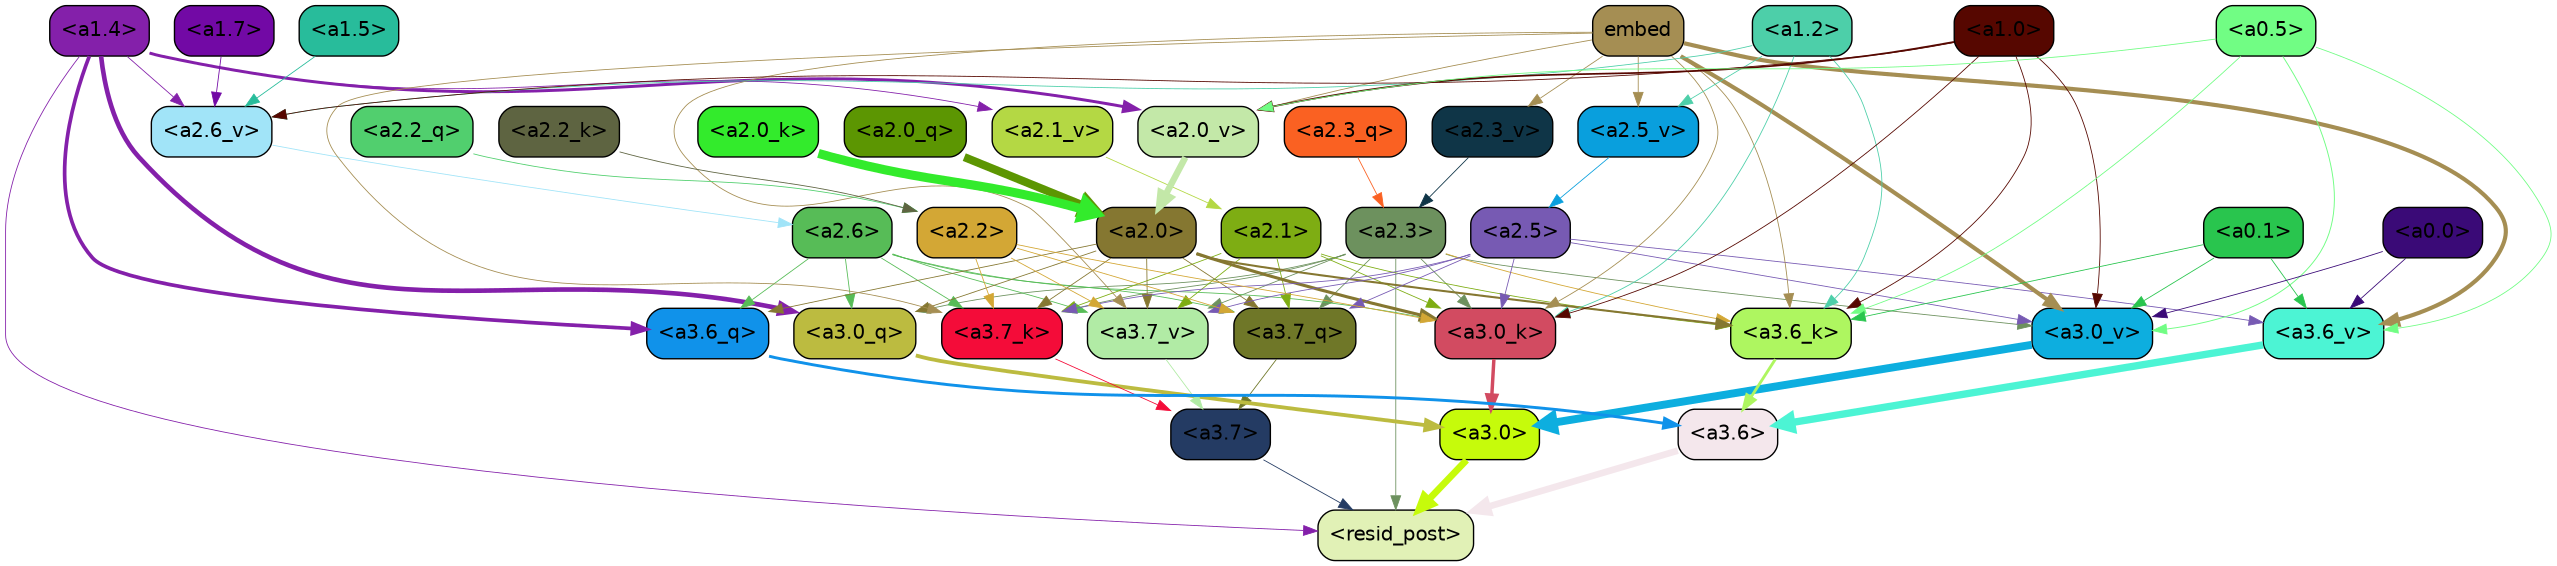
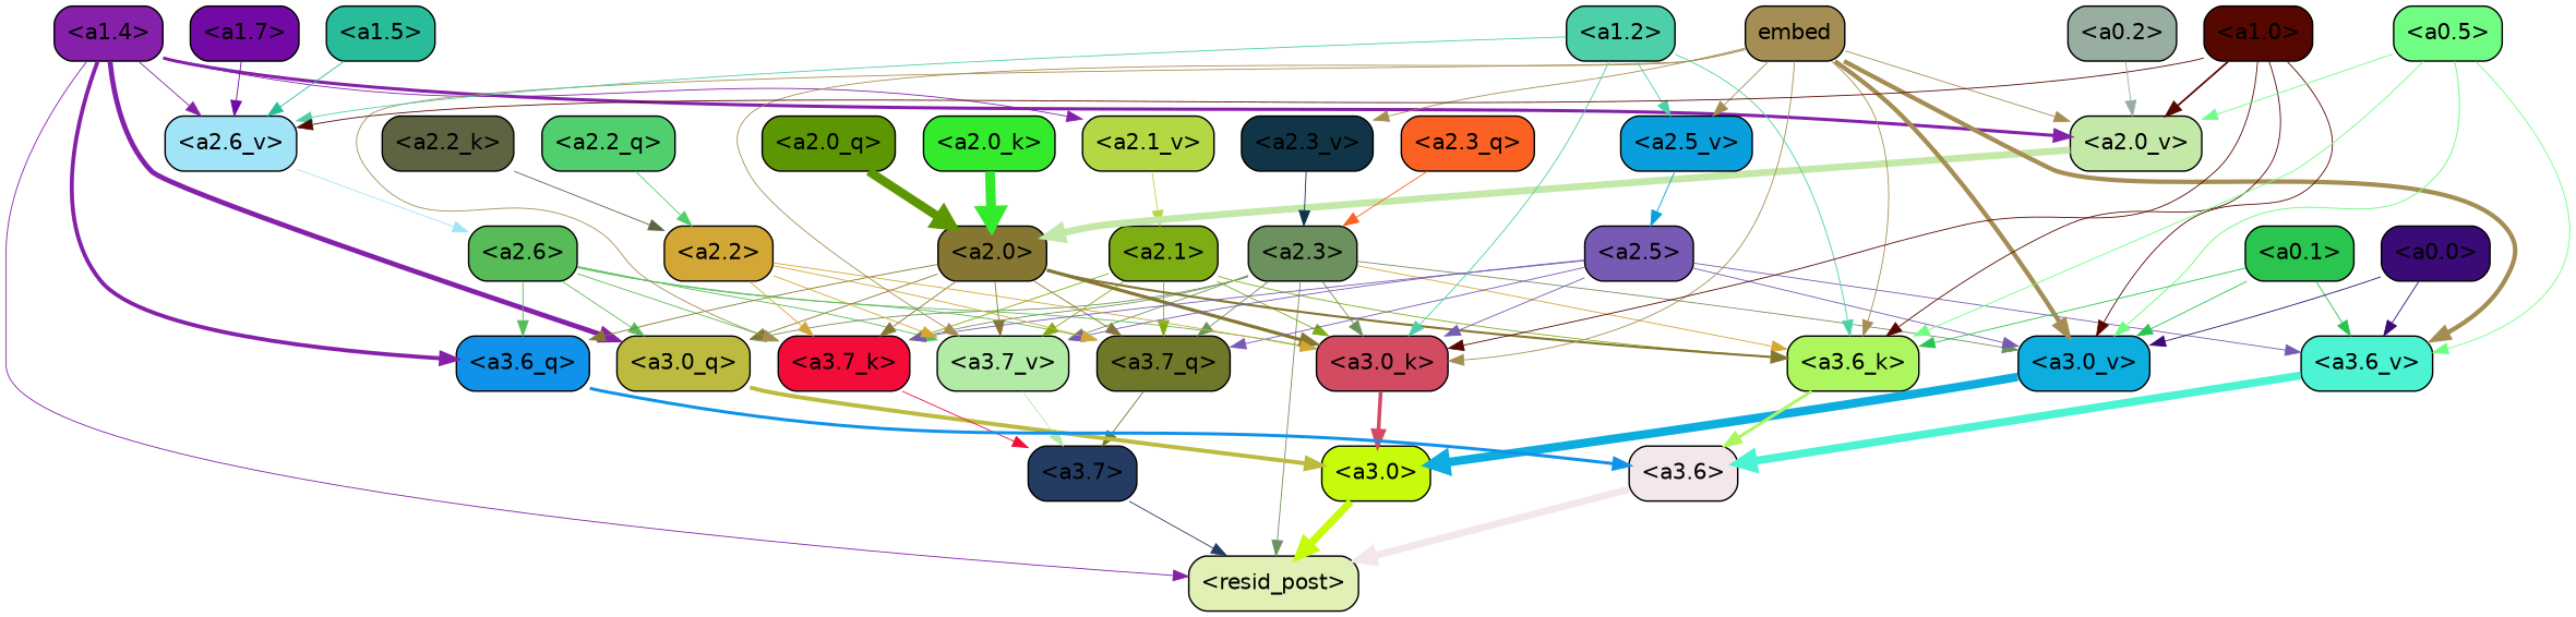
  strict digraph {
    splines=true
    node [color=black fontname=Helvetica shape=box style="filled, rounded"]
    edge [color="#a58e53" penwidth=0.6]
    "<a3.7>" [fillcolor="#243b63"]
    "<resid_post>" [fillcolor="#e1f1b6"]
    "<a3.6>" [fillcolor="#f4e7ec"]
    "<a3.0>" [fillcolor="#c6fb0b"]
    "<a2.3>" [fillcolor="#6d915e"]
    "<a3.7_q>" [fillcolor="#6f7728"]
    "<a3.0_q>" [fillcolor="#bcbb40"]
    "<a3.7_k>" [fillcolor="#f40c39"]
    "<a3.0_k>" [fillcolor="#d24b61"]
    "<a3.7_v>" [fillcolor="#b1eba5"]
    "<a3.0_v>" [fillcolor="#0daedf"]
    "<a3.6_k>" [fillcolor="#aef660"]
    "<a1.4>" [fillcolor="#8420aa"]
    "<a3.6_q>" [fillcolor="#1092ea"]
    "<a2.6_v>" [fillcolor="#a1e4f8"]
    "<a2.1_v>" [fillcolor="#b4d844"]
    "<a2.0_v>" [fillcolor="#c3e8a8"]
    "<a2.6>" [fillcolor="#57bc57"]
    "<a2.1>" [fillcolor="#7ead13"]
    "<a2.0>" [fillcolor="#857731"]
    "<a3.6_v>" [fillcolor="#4cf4d4"]
    "<a2.5>" [fillcolor="#775ab3"]
    "<a2.2>" [fillcolor="#d3a735"]
    embed [fillcolor="#a58e53"]
    "<a2.5_v>" [fillcolor="#099fdd"]
    "<a2.3_v>" [fillcolor="#0f3547"]
    "<a1.2>" [fillcolor="#4dcfa9"]
    "<a1.0>" [fillcolor="#560700"]
    "<a0.5>" [fillcolor="#71fd84"]
    "<a0.1>" [fillcolor="#29c54e"]
    "<a0.0>" [fillcolor="#3a0a77"]
    "<a2.3_q>" [fillcolor="#fa6122"]
    "<a2.2_q>" [fillcolor="#51cf6e"]
    "<a2.0_q>" [fillcolor="#5c9602"]
    "<a2.2_k>" [fillcolor="#5e6441"]
    "<a2.0_k>" [fillcolor="#33eb2c"]
    "<a1.7>" [fillcolor="#7209a5"]
    "<a1.5>" [fillcolor="#28bc9b"]
+   "<a0.2>" [fillcolor="#97aea1"]
    "<a3.7>" -> "<resid_post>" [color="#243b63"]
    "<a3.6>" -> "<resid_post>" [color="#f4e7ec" penwidth=4.751612067222595]
    "<a3.0>" -> "<resid_post>" [color="#c6fb0b" penwidth=4.884142994880676]
    "<a2.3>" -> "<resid_post>" [color="#6d915e"]
    "<a2.3>" -> "<a3.7_q>" [color="#6d915e"]
    "<a2.3>" -> "<a3.0_q>" [color="#6d915e"]
    "<a2.3>" -> "<a3.7_k>" [color="#6d915e"]
    "<a2.3>" -> "<a3.0_k>" [color="#6d915e"]
    "<a2.3>" -> "<a3.7_v>" [color="#6d915e"]
    "<a2.3>" -> "<a3.0_v>" [color="#6d915e"]
    "<a2.3>" -> "<a3.6_k>" [color="#d3a735"]
    "<a3.7_q>" -> "<a3.7>" [color="#6f7728"]
    "<a3.0_q>" -> "<a3.0>" [color="#bcbb40" penwidth=2.7421876192092896]
    "<a3.7_k>" -> "<a3.7>" [color="#f40c39"]
    "<a3.0_k>" -> "<a3.0>" [color="#d24b61" penwidth=2.476402521133423]
    "<a3.7_v>" -> "<a3.7>" [color="#b1eba5"]
    "<a3.0_v>" -> "<a3.0>" [color="#0daedf" penwidth=5.652270674705505]
    "<a3.6_k>" -> "<a3.6>" [color="#aef660" penwidth=2.048597991466522]
    "<a1.4>" -> "<resid_post>" [color="#8420aa"]
    "<a1.4>" -> "<a3.0_q>" [color="#8420aa" penwidth=3.3040847778320312]
    "<a1.4>" -> "<a3.6_q>" [color="#8420aa" penwidth=2.6469622254371643]
    "<a1.4>" -> "<a2.6_v>" [color="#8420aa"]
    "<a1.4>" -> "<a2.1_v>" [color="#8420aa"]
    "<a1.4>" -> "<a2.0_v>" [color="#8420aa" penwidth=2.1286070346832275]
    "<a3.6_q>" -> "<a3.6>" [color="#1092ea" penwidth=2.091020345687866]
    "<a2.6_v>" -> "<a2.6>" [color="#a1e4f8"]
    "<a2.1_v>" -> "<a2.1>" [color="#b4d844"]
    "<a2.0_v>" -> "<a2.0>" [color="#c3e8a8" penwidth=4.5950857400894165]
    "<a2.6>" -> "<a3.7_q>" [color="#57bc57"]
    "<a2.6>" -> "<a3.0_q>" [color="#57bc57"]
    "<a2.6>" -> "<a3.7_k>" [color="#57bc57"]
    "<a2.6>" -> "<a3.0_k>" [color="#57bc57"]
    "<a2.6>" -> "<a3.7_v>" [color="#57bc57"]
    "<a2.6>" -> "<a3.6_q>" [color="#57bc57"]
    "<a2.1>" -> "<a3.7_q>" [color="#7ead13"]
    "<a2.1>" -> "<a3.7_k>" [color="#7ead13"]
    "<a2.1>" -> "<a3.0_k>" [color="#7ead13"]
    "<a2.1>" -> "<a3.7_v>" [color="#7ead13"]
    "<a2.1>" -> "<a3.6_k>" [color="#7ead13"]
    "<a2.0>" -> "<a3.7_q>" [color="#857731"]
    "<a2.0>" -> "<a3.0_q>" [color="#857731"]
    "<a2.0>" -> "<a3.7_k>" [color="#857731"]
    "<a2.0>" -> "<a3.0_k>" [color="#857731" penwidth=2.2137351036071777]
    "<a2.0>" -> "<a3.7_v>" [color="#857731"]
    "<a2.0>" -> "<a3.6_k>" [color="#857731" penwidth=1.4757367372512817]
    "<a2.0>" -> "<a3.6_q>" [color="#857731"]
    "<a3.6_v>" -> "<a3.6>" [color="#4cf4d4" penwidth=5.2550448179244995]
    "<a2.5>" -> "<a3.7_q>" [color="#775ab3"]
    "<a2.5>" -> "<a3.7_k>" [color="#775ab3"]
    "<a2.5>" -> "<a3.0_k>" [color="#775ab3"]
    "<a2.5>" -> "<a3.7_v>" [color="#775ab3"]
    "<a2.5>" -> "<a3.0_v>" [color="#775ab3"]
    "<a2.5>" -> "<a3.6_v>" [color="#775ab3"]
    "<a2.2>" -> "<a3.7_q>" [color="#d3a735"]
    "<a2.2>" -> "<a3.7_k>" [color="#d3a735"]
    "<a2.2>" -> "<a3.0_k>" [color="#d3a735"]
    "<a2.2>" -> "<a3.7_v>" [color="#d3a735"]
    embed -> "<a3.7_k>"
    embed -> "<a3.0_k>"
    embed -> "<a3.7_v>"
    embed -> "<a3.0_v>" [penwidth=2.972973108291626]
    embed -> "<a3.6_k>"
    embed -> "<a2.0_v>"
    embed -> "<a3.6_v>" [penwidth=2.9582033157348633]
    embed -> "<a2.5_v>"
    embed -> "<a2.3_v>"
    "<a2.5_v>" -> "<a2.5>" [color="#099fdd"]
    "<a2.3_v>" -> "<a2.3>" [color="#0f3547"]
    "<a1.2>" -> "<a3.0_k>" [color="#4dcfa9"]
    "<a1.2>" -> "<a3.6_k>" [color="#4dcfa9"]
    "<a1.2>" -> "<a2.6_v>" [color="#4dcfa9"]
    "<a1.2>" -> "<a2.5_v>" [color="#4dcfa9"]
    "<a1.0>" -> "<a3.0_k>" [color="#560700"]
    "<a1.0>" -> "<a3.0_v>" [color="#560700"]
    "<a1.0>" -> "<a3.6_k>" [color="#560700"]
    "<a1.0>" -> "<a2.6_v>" [color="#560700"]
    "<a1.0>" -> "<a2.0_v>" [color="#560700" penwidth=1.2240618467330933]
    "<a0.5>" -> "<a3.0_v>" [color="#71fd84" penwidth=0.6790935099124908]
    "<a0.5>" -> "<a3.6_k>" [color="#71fd84"]
    "<a0.5>" -> "<a2.0_v>" [color="#71fd84"]
    "<a0.5>" -> "<a3.6_v>" [color="#71fd84"]
    "<a0.1>" -> "<a3.0_v>" [color="#29c54e"]
    "<a0.1>" -> "<a3.6_k>" [color="#29c54e"]
    "<a0.1>" -> "<a3.6_v>" [color="#29c54e"]
    "<a0.0>" -> "<a3.0_v>" [color="#3a0a77"]
    "<a0.0>" -> "<a3.6_v>" [color="#3a0a77"]
    "<a2.3_q>" -> "<a2.3>" [color="#fa6122"]
    "<a2.2_q>" -> "<a2.2>" [color="#51cf6e"]
    "<a2.0_q>" -> "<a2.0>" [color="#5c9602" penwidth=5.819834470748901]
    "<a2.2_k>" -> "<a2.2>" [color="#5e6441"]
    "<a2.0_k>" -> "<a2.0>" [color="#33eb2c" penwidth=6.470837593078613]
    "<a1.7>" -> "<a2.6_v>" [color="#7209a5"]
    "<a1.5>" -> "<a2.6_v>" [color="#28bc9b"]
+   "<a0.2>" -> "<a2.0_v>" [color="#97aea1"]
  }
